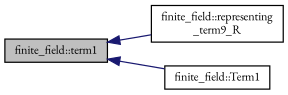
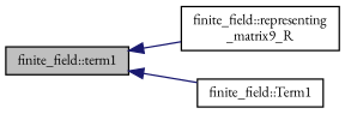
  digraph {
    rankdir=LR
    fontname="EB Garamond"
    node [color=black fillcolor=white fontname="EB Garamond" fontsize=10 shape=record style=filled]
    edge [color=midnightblue dir=back fontname="EB Garamond" fontsize=10 labelfontname=Helvetica labelfontsize=10 style=solid]
    n1 [fillcolor=grey75 fontcolor=black height=0.2 label="finite_field::term1" width=0.4]
-   n2 [height=0.2 label="finite_field::representing\l_term9_R" width=0.4]
+   n2 [height=0.2 label="finite_field::representing\l_matrix9_R" width=0.4]
    n3 [height=0.2 label="finite_field::Term1" width=0.4]
    n1 -> n2
    n1 -> n3
  }
